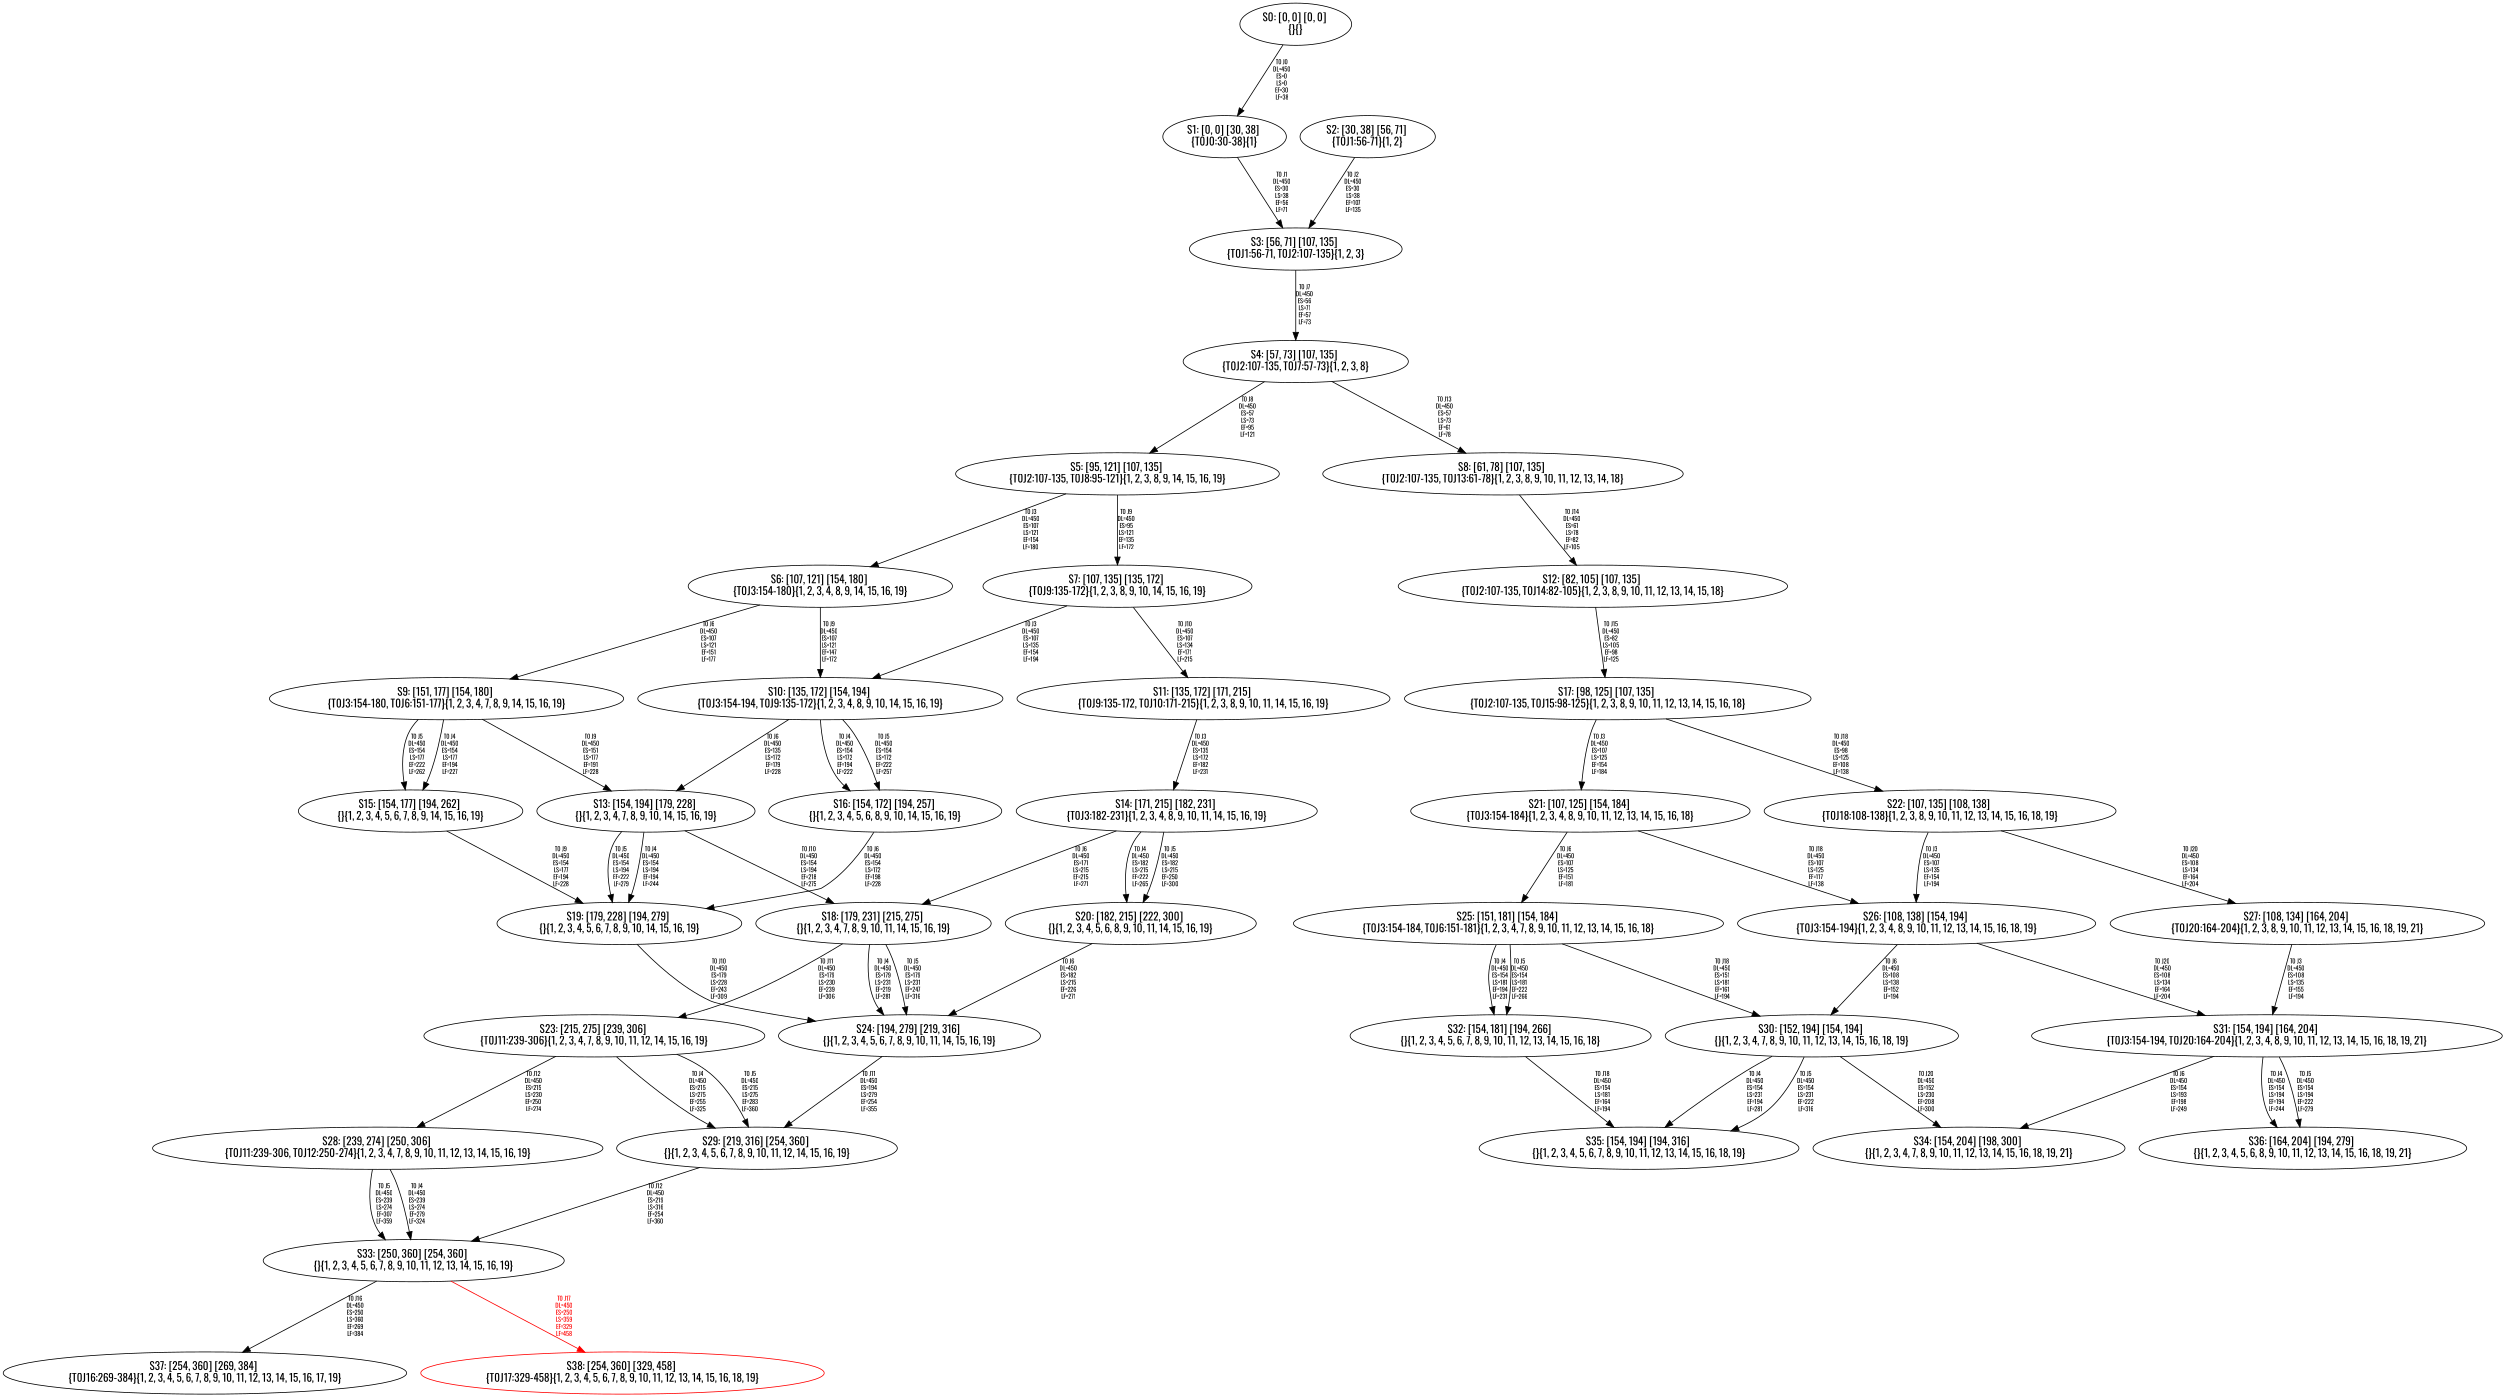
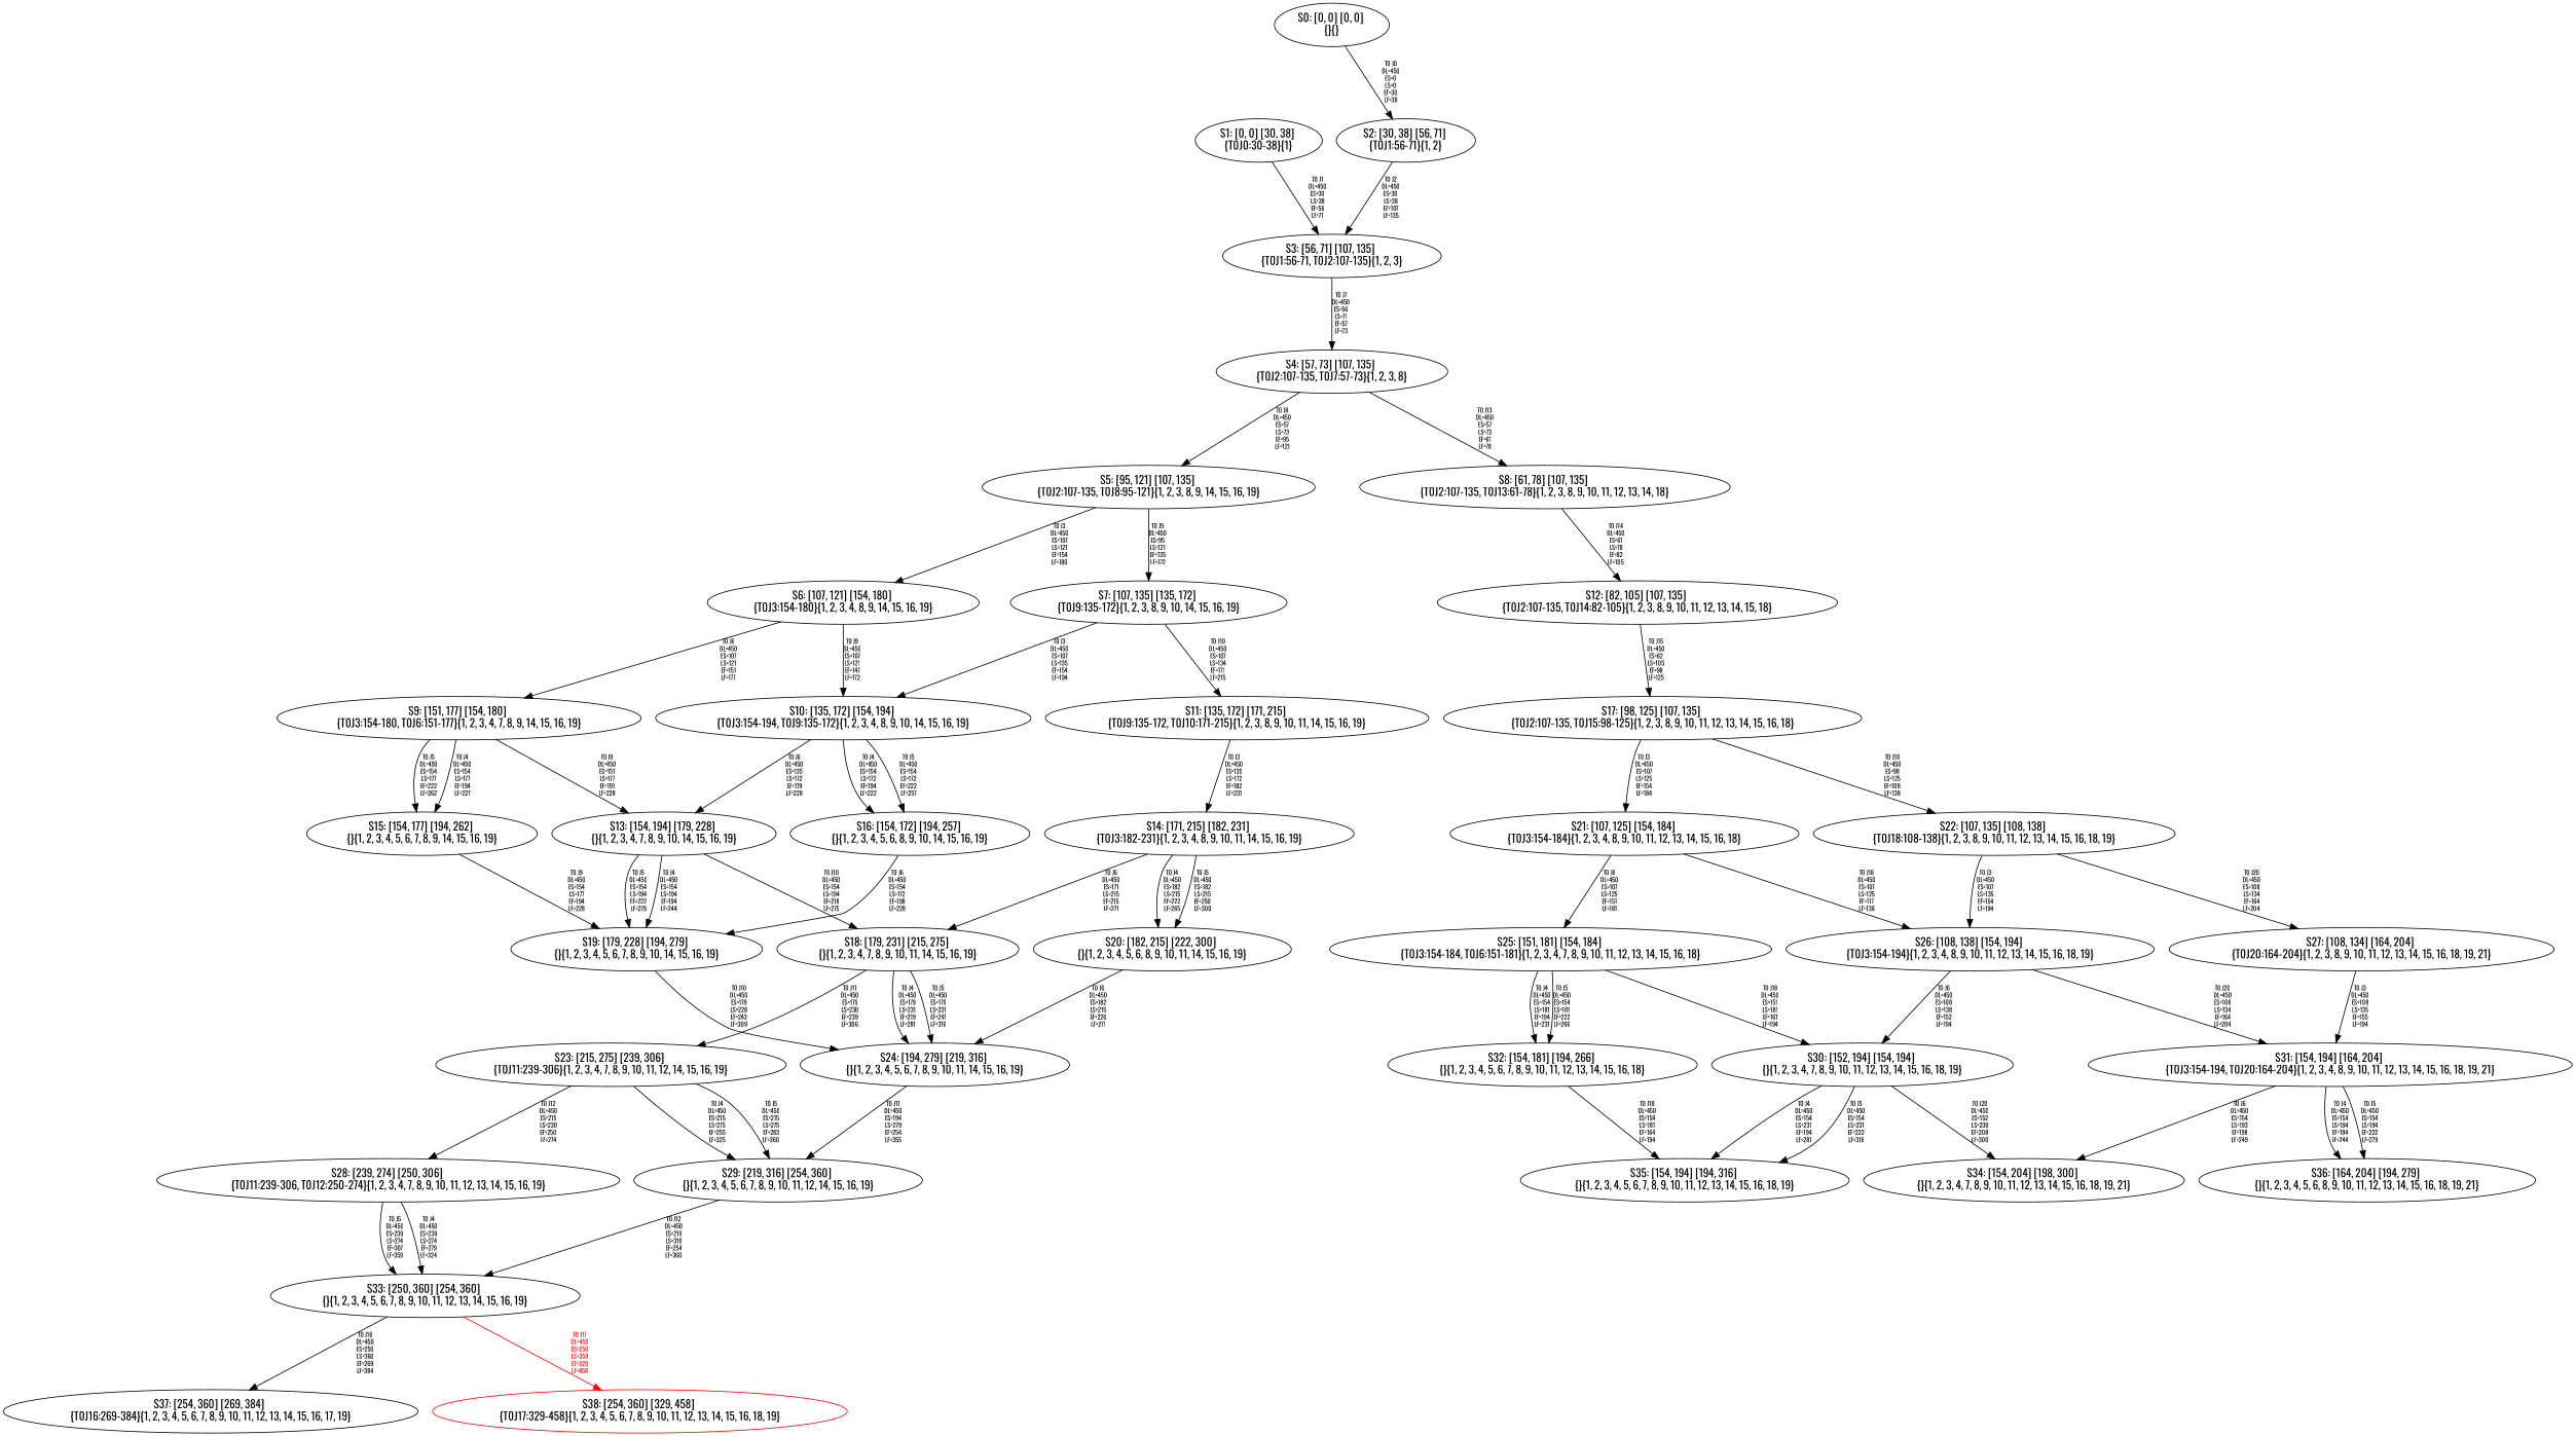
  digraph {
    fontname=Oswald
    node [fontname=Oswald]
    edge [fontname=Oswald fontsize=8]
    n1 [label="S0: [0, 0] [0, 0] \n{}{}"]
    n2 [label="S1: [0, 0] [30, 38] \n{T0J0:30-38}{1}"]
    n3 [label="S3: [56, 71] [107, 135] \n{T0J1:56-71, T0J2:107-135}{1, 2, 3}"]
    n4 [label="S2: [30, 38] [56, 71] \n{T0J1:56-71}{1, 2}"]
    n5 [label="S4: [57, 73] [107, 135] \n{T0J2:107-135, T0J7:57-73}{1, 2, 3, 8}"]
    n6 [label="S5: [95, 121] [107, 135] \n{T0J2:107-135, T0J8:95-121}{1, 2, 3, 8, 9, 14, 15, 16, 19}"]
    n7 [label="S8: [61, 78] [107, 135] \n{T0J2:107-135, T0J13:61-78}{1, 2, 3, 8, 9, 10, 11, 12, 13, 14, 18}"]
    n8 [label="S6: [107, 121] [154, 180] \n{T0J3:154-180}{1, 2, 3, 4, 8, 9, 14, 15, 16, 19}"]
    n9 [label="S7: [107, 135] [135, 172] \n{T0J9:135-172}{1, 2, 3, 8, 9, 10, 14, 15, 16, 19}"]
    n10 [label="S12: [82, 105] [107, 135] \n{T0J2:107-135, T0J14:82-105}{1, 2, 3, 8, 9, 10, 11, 12, 13, 14, 15, 18}"]
    n11 [label="S9: [151, 177] [154, 180] \n{T0J3:154-180, T0J6:151-177}{1, 2, 3, 4, 7, 8, 9, 14, 15, 16, 19}"]
    n12 [label="S10: [135, 172] [154, 194] \n{T0J3:154-194, T0J9:135-172}{1, 2, 3, 4, 8, 9, 10, 14, 15, 16, 19}"]
    n13 [label="S11: [135, 172] [171, 215] \n{T0J9:135-172, T0J10:171-215}{1, 2, 3, 8, 9, 10, 11, 14, 15, 16, 19}"]
    n14 [label="S13: [154, 194] [179, 228] \n{}{1, 2, 3, 4, 7, 8, 9, 10, 14, 15, 16, 19}"]
    n15 [label="S15: [154, 177] [194, 262] \n{}{1, 2, 3, 4, 5, 6, 7, 8, 9, 14, 15, 16, 19}"]
    n16 [label="S16: [154, 172] [194, 257] \n{}{1, 2, 3, 4, 5, 6, 8, 9, 10, 14, 15, 16, 19}"]
    n17 [label="S14: [171, 215] [182, 231] \n{T0J3:182-231}{1, 2, 3, 4, 8, 9, 10, 11, 14, 15, 16, 19}"]
    n18 [label="S17: [98, 125] [107, 135] \n{T0J2:107-135, T0J15:98-125}{1, 2, 3, 8, 9, 10, 11, 12, 13, 14, 15, 16, 18}"]
    n19 [label="S18: [179, 231] [215, 275] \n{}{1, 2, 3, 4, 7, 8, 9, 10, 11, 14, 15, 16, 19}"]
    n20 [label="S19: [179, 228] [194, 279] \n{}{1, 2, 3, 4, 5, 6, 7, 8, 9, 10, 14, 15, 16, 19}"]
    n21 [label="S20: [182, 215] [222, 300] \n{}{1, 2, 3, 4, 5, 6, 8, 9, 10, 11, 14, 15, 16, 19}"]
    n22 [label="S21: [107, 125] [154, 184] \n{T0J3:154-184}{1, 2, 3, 4, 8, 9, 10, 11, 12, 13, 14, 15, 16, 18}"]
    n23 [label="S22: [107, 135] [108, 138] \n{T0J18:108-138}{1, 2, 3, 8, 9, 10, 11, 12, 13, 14, 15, 16, 18, 19}"]
    n24 [label="S23: [215, 275] [239, 306] \n{T0J11:239-306}{1, 2, 3, 4, 7, 8, 9, 10, 11, 12, 14, 15, 16, 19}"]
    n25 [label="S24: [194, 279] [219, 316] \n{}{1, 2, 3, 4, 5, 6, 7, 8, 9, 10, 11, 14, 15, 16, 19}"]
    n26 [label="S25: [151, 181] [154, 184] \n{T0J3:154-184, T0J6:151-181}{1, 2, 3, 4, 7, 8, 9, 10, 11, 12, 13, 14, 15, 16, 18}"]
    n27 [label="S26: [108, 138] [154, 194] \n{T0J3:154-194}{1, 2, 3, 4, 8, 9, 10, 11, 12, 13, 14, 15, 16, 18, 19}"]
    n28 [label="S27: [108, 134] [164, 204] \n{T0J20:164-204}{1, 2, 3, 8, 9, 10, 11, 12, 13, 14, 15, 16, 18, 19, 21}"]
    n29 [label="S28: [239, 274] [250, 306] \n{T0J11:239-306, T0J12:250-274}{1, 2, 3, 4, 7, 8, 9, 10, 11, 12, 13, 14, 15, 16, 19}"]
    n30 [label="S29: [219, 316] [254, 360] \n{}{1, 2, 3, 4, 5, 6, 7, 8, 9, 10, 11, 12, 14, 15, 16, 19}"]
    n31 [label="S30: [152, 194] [154, 194] \n{}{1, 2, 3, 4, 7, 8, 9, 10, 11, 12, 13, 14, 15, 16, 18, 19}"]
    n32 [label="S32: [154, 181] [194, 266] \n{}{1, 2, 3, 4, 5, 6, 7, 8, 9, 10, 11, 12, 13, 14, 15, 16, 18}"]
    n33 [label="S31: [154, 194] [164, 204] \n{T0J3:154-194, T0J20:164-204}{1, 2, 3, 4, 8, 9, 10, 11, 12, 13, 14, 15, 16, 18, 19, 21}"]
    n34 [label="S33: [250, 360] [254, 360] \n{}{1, 2, 3, 4, 5, 6, 7, 8, 9, 10, 11, 12, 13, 14, 15, 16, 19}"]
    n35 [label="S34: [154, 204] [198, 300] \n{}{1, 2, 3, 4, 7, 8, 9, 10, 11, 12, 13, 14, 15, 16, 18, 19, 21}"]
    n36 [label="S35: [154, 194] [194, 316] \n{}{1, 2, 3, 4, 5, 6, 7, 8, 9, 10, 11, 12, 13, 14, 15, 16, 18, 19}"]
    n37 [label="S36: [164, 204] [194, 279] \n{}{1, 2, 3, 4, 5, 6, 8, 9, 10, 11, 12, 13, 14, 15, 16, 18, 19, 21}"]
    n38 [label="S37: [254, 360] [269, 384] \n{T0J16:269-384}{1, 2, 3, 4, 5, 6, 7, 8, 9, 10, 11, 12, 13, 14, 15, 16, 17, 19}"]
    n39 [color=Red label="S38: [254, 360] [329, 458] \n{T0J17:329-458}{1, 2, 3, 4, 5, 6, 7, 8, 9, 10, 11, 12, 13, 14, 15, 16, 18, 19}"]
-   n1 -> n2 [label="T0 J0\nDL=450\nES=0\nLS=0\nEF=30\nLF=38"]
+   n1 -> n4 [label="T0 J0\nDL=450\nES=0\nLS=0\nEF=30\nLF=38"]
    n2 -> n3 [label="T0 J1\nDL=450\nES=30\nLS=38\nEF=56\nLF=71"]
    n3 -> n5 [label="T0 J7\nDL=450\nES=56\nLS=71\nEF=57\nLF=73"]
    n4 -> n3 [label="T0 J2\nDL=450\nES=30\nLS=38\nEF=107\nLF=135"]
    n5 -> n6 [label="T0 J8\nDL=450\nES=57\nLS=73\nEF=95\nLF=121"]
    n5 -> n7 [label="T0 J13\nDL=450\nES=57\nLS=73\nEF=61\nLF=78"]
    n6 -> n8 [label="T0 J3\nDL=450\nES=107\nLS=121\nEF=154\nLF=180"]
    n6 -> n9 [label="T0 J9\nDL=450\nES=95\nLS=121\nEF=135\nLF=172"]
    n7 -> n10 [label="T0 J14\nDL=450\nES=61\nLS=78\nEF=82\nLF=105"]
    n8 -> n11 [label="T0 J6\nDL=450\nES=107\nLS=121\nEF=151\nLF=177"]
    n8 -> n12 [label="T0 J9\nDL=450\nES=107\nLS=121\nEF=147\nLF=172"]
    n9 -> n12 [label="T0 J3\nDL=450\nES=107\nLS=135\nEF=154\nLF=194"]
    n9 -> n13 [label="T0 J10\nDL=450\nES=107\nLS=134\nEF=171\nLF=215"]
    n10 -> n18 [label="T0 J15\nDL=450\nES=82\nLS=105\nEF=98\nLF=125"]
    n11 -> n14 [label="T0 J9\nDL=450\nES=151\nLS=177\nEF=191\nLF=228"]
    n11 -> n15 [label="T0 J4\nDL=450\nES=154\nLS=177\nEF=194\nLF=227"]
    n11 -> n15 [label="T0 J5\nDL=450\nES=154\nLS=177\nEF=222\nLF=262"]
    n12 -> n14 [label="T0 J6\nDL=450\nES=135\nLS=172\nEF=179\nLF=228"]
    n12 -> n16 [label="T0 J4\nDL=450\nES=154\nLS=172\nEF=194\nLF=222"]
    n12 -> n16 [label="T0 J5\nDL=450\nES=154\nLS=172\nEF=222\nLF=257"]
    n13 -> n17 [label="T0 J3\nDL=450\nES=135\nLS=172\nEF=182\nLF=231"]
    n14 -> n19 [label="T0 J10\nDL=450\nES=154\nLS=194\nEF=218\nLF=275"]
    n14 -> n20 [label="T0 J4\nDL=450\nES=154\nLS=194\nEF=194\nLF=244"]
    n14 -> n20 [label="T0 J5\nDL=450\nES=154\nLS=194\nEF=222\nLF=279"]
    n15 -> n20 [label="T0 J9\nDL=450\nES=154\nLS=177\nEF=194\nLF=228"]
    n16 -> n20 [label="T0 J6\nDL=450\nES=154\nLS=172\nEF=198\nLF=228"]
    n17 -> n19 [label="T0 J6\nDL=450\nES=171\nLS=215\nEF=215\nLF=271"]
    n17 -> n21 [label="T0 J4\nDL=450\nES=182\nLS=215\nEF=222\nLF=265"]
    n17 -> n21 [label="T0 J5\nDL=450\nES=182\nLS=215\nEF=250\nLF=300"]
    n18 -> n22 [label="T0 J3\nDL=450\nES=107\nLS=125\nEF=154\nLF=184"]
    n18 -> n23 [label="T0 J18\nDL=450\nES=98\nLS=125\nEF=108\nLF=138"]
    n19 -> n24 [label="T0 J11\nDL=450\nES=179\nLS=230\nEF=239\nLF=306"]
    n19 -> n25 [label="T0 J4\nDL=450\nES=179\nLS=231\nEF=219\nLF=281"]
    n19 -> n25 [label="T0 J5\nDL=450\nES=179\nLS=231\nEF=247\nLF=316"]
    n20 -> n25 [label="T0 J10\nDL=450\nES=179\nLS=228\nEF=243\nLF=309"]
    n21 -> n25 [label="T0 J6\nDL=450\nES=182\nLS=215\nEF=226\nLF=271"]
    n22 -> n26 [label="T0 J6\nDL=450\nES=107\nLS=125\nEF=151\nLF=181"]
    n22 -> n27 [label="T0 J18\nDL=450\nES=107\nLS=125\nEF=117\nLF=138"]
    n23 -> n27 [label="T0 J3\nDL=450\nES=107\nLS=135\nEF=154\nLF=194"]
    n23 -> n28 [label="T0 J20\nDL=450\nES=108\nLS=134\nEF=164\nLF=204"]
    n24 -> n29 [label="T0 J12\nDL=450\nES=215\nLS=230\nEF=250\nLF=274"]
    n24 -> n30 [label="T0 J4\nDL=450\nES=215\nLS=275\nEF=255\nLF=325"]
    n24 -> n30 [label="T0 J5\nDL=450\nES=215\nLS=275\nEF=283\nLF=360"]
    n25 -> n30 [label="T0 J11\nDL=450\nES=194\nLS=279\nEF=254\nLF=355"]
    n26 -> n31 [label="T0 J18\nDL=450\nES=151\nLS=181\nEF=161\nLF=194"]
    n26 -> n32 [label="T0 J4\nDL=450\nES=154\nLS=181\nEF=194\nLF=231"]
    n26 -> n32 [label="T0 J5\nDL=450\nES=154\nLS=181\nEF=222\nLF=266"]
    n27 -> n31 [label="T0 J6\nDL=450\nES=108\nLS=138\nEF=152\nLF=194"]
    n27 -> n33 [label="T0 J20\nDL=450\nES=108\nLS=134\nEF=164\nLF=204"]
    n28 -> n33 [label="T0 J3\nDL=450\nES=108\nLS=135\nEF=155\nLF=194"]
    n29 -> n34 [label="T0 J4\nDL=450\nES=239\nLS=274\nEF=279\nLF=324"]
    n29 -> n34 [label="T0 J5\nDL=450\nES=239\nLS=274\nEF=307\nLF=359"]
    n30 -> n34 [label="T0 J12\nDL=450\nES=219\nLS=316\nEF=254\nLF=360"]
    n31 -> n35 [label="T0 J20\nDL=450\nES=152\nLS=230\nEF=208\nLF=300"]
    n31 -> n36 [label="T0 J4\nDL=450\nES=154\nLS=231\nEF=194\nLF=281"]
    n31 -> n36 [label="T0 J5\nDL=450\nES=154\nLS=231\nEF=222\nLF=316"]
    n32 -> n36 [label="T0 J18\nDL=450\nES=154\nLS=181\nEF=164\nLF=194"]
    n33 -> n35 [label="T0 J6\nDL=450\nES=154\nLS=193\nEF=198\nLF=249"]
    n33 -> n37 [label="T0 J4\nDL=450\nES=154\nLS=194\nEF=194\nLF=244"]
    n33 -> n37 [label="T0 J5\nDL=450\nES=154\nLS=194\nEF=222\nLF=279"]
    n34 -> n38 [label="T0 J16\nDL=450\nES=250\nLS=360\nEF=269\nLF=384"]
    n34 -> n39 [color=Red fontcolor=Red label="T0 J17\nDL=450\nES=250\nLS=359\nEF=329\nLF=458"]
  }
